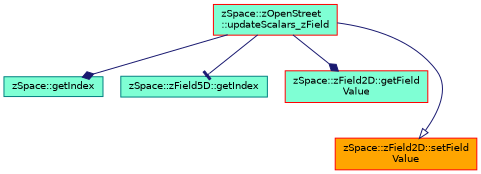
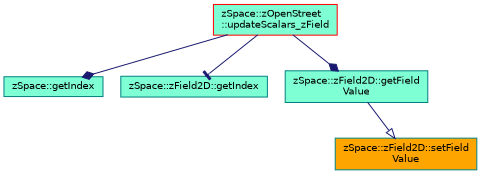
  digraph {
    rankdir=TB
    node [color=red fillcolor=aquamarine fontname=Helvetica fontsize=10 shape=record style=filled]
    edge [arrowhead=diamond color=midnightblue fontname=Helvetica fontsize=10 labelfontname=Helvetica labelfontsize=10 style=solid]
    n1 [fontcolor=black height=0.2 label="zSpace::zOpenStreet\l::updateScalars_zField" width=0.4]
    n2 [color=teal height=0.2 label="zSpace::getIndex" width=0.4]
-   n3 [color=teal height=0.2 label="zSpace::zField5D::getIndex" width=0.4]
-   n4 [height=0.2 label="zSpace::zField2D::getField\lValue" width=0.4]
-   n5 [fillcolor=orange height=0.2 label="zSpace::zField2D::setField\lValue" width=0.4]
+   n3 [color=teal height=0.2 label="zSpace::zField2D::getIndex" width=0.4]
+   n4 [color=teal height=0.2 label="zSpace::zField2D::getField\lValue" width=0.4]
+   n5 [color=teal fillcolor=orange height=0.2 label="zSpace::zField2D::setField\lValue" width=0.4]
    n1 -> n2
    n1 -> n3 [arrowhead=tee]
    n1 -> n4
-   n1 -> n5 [arrowhead=onormal]
+   n4 -> n5 [arrowhead=onormal]
  }
